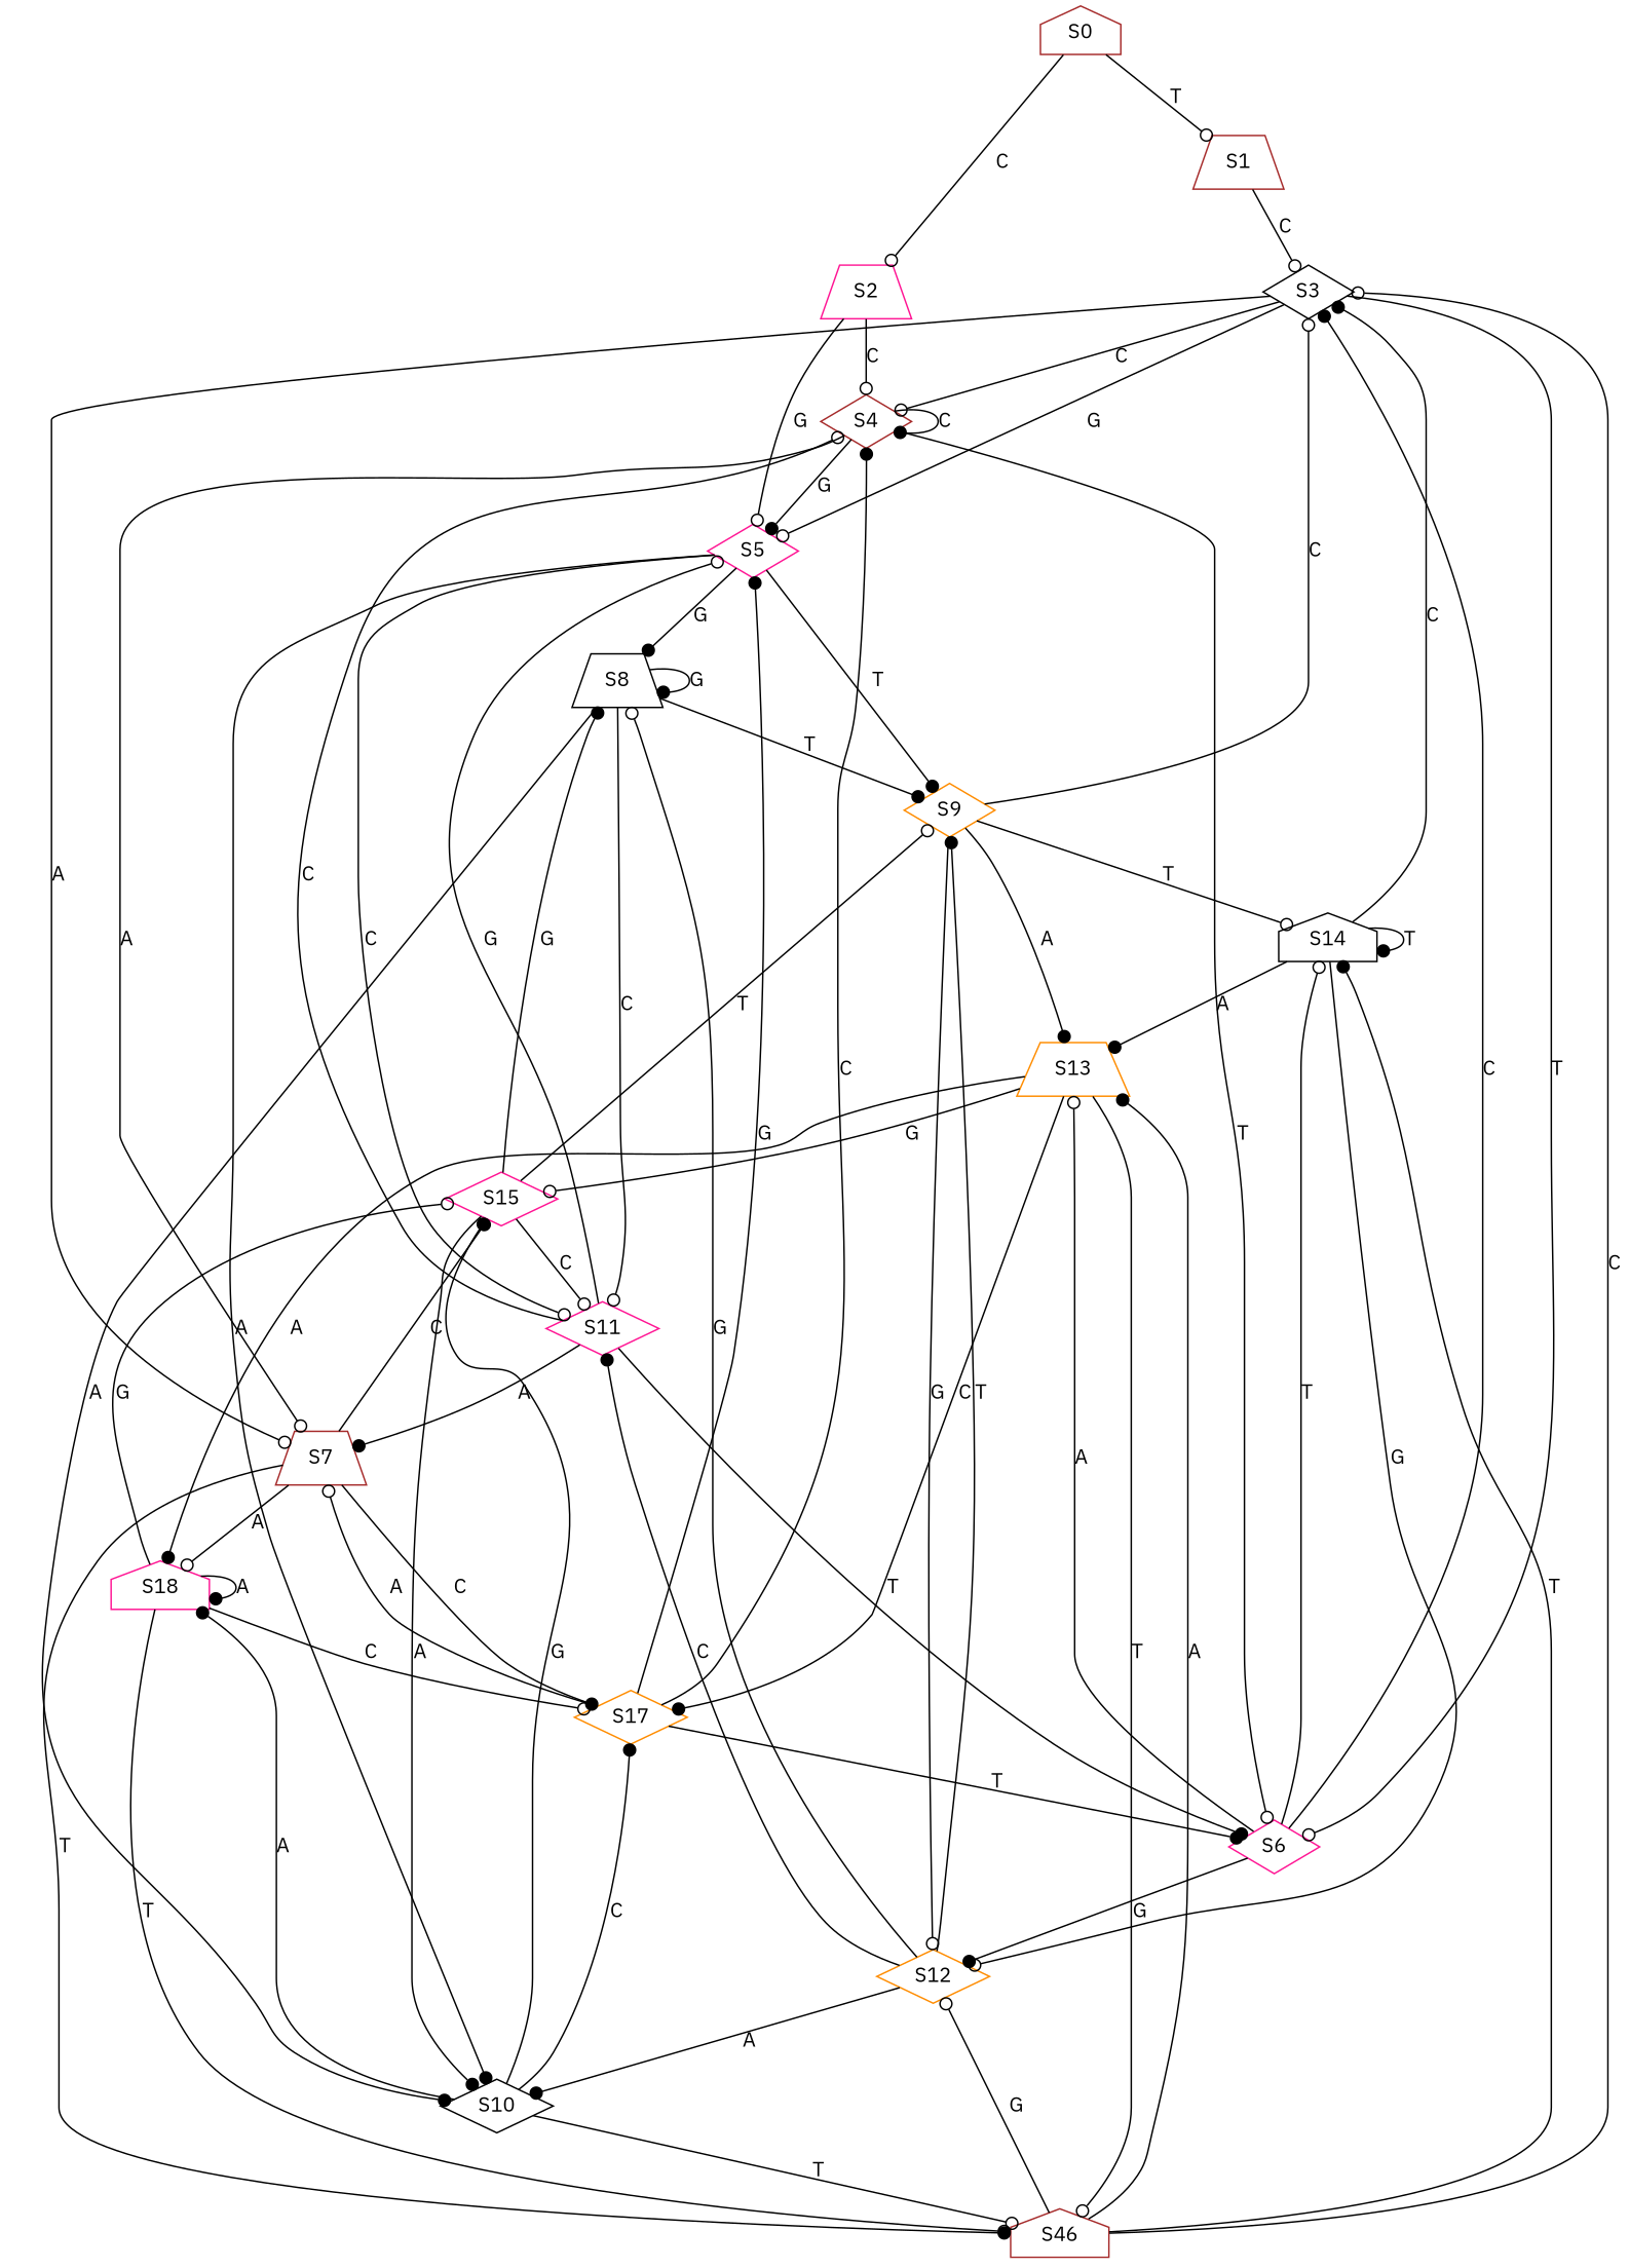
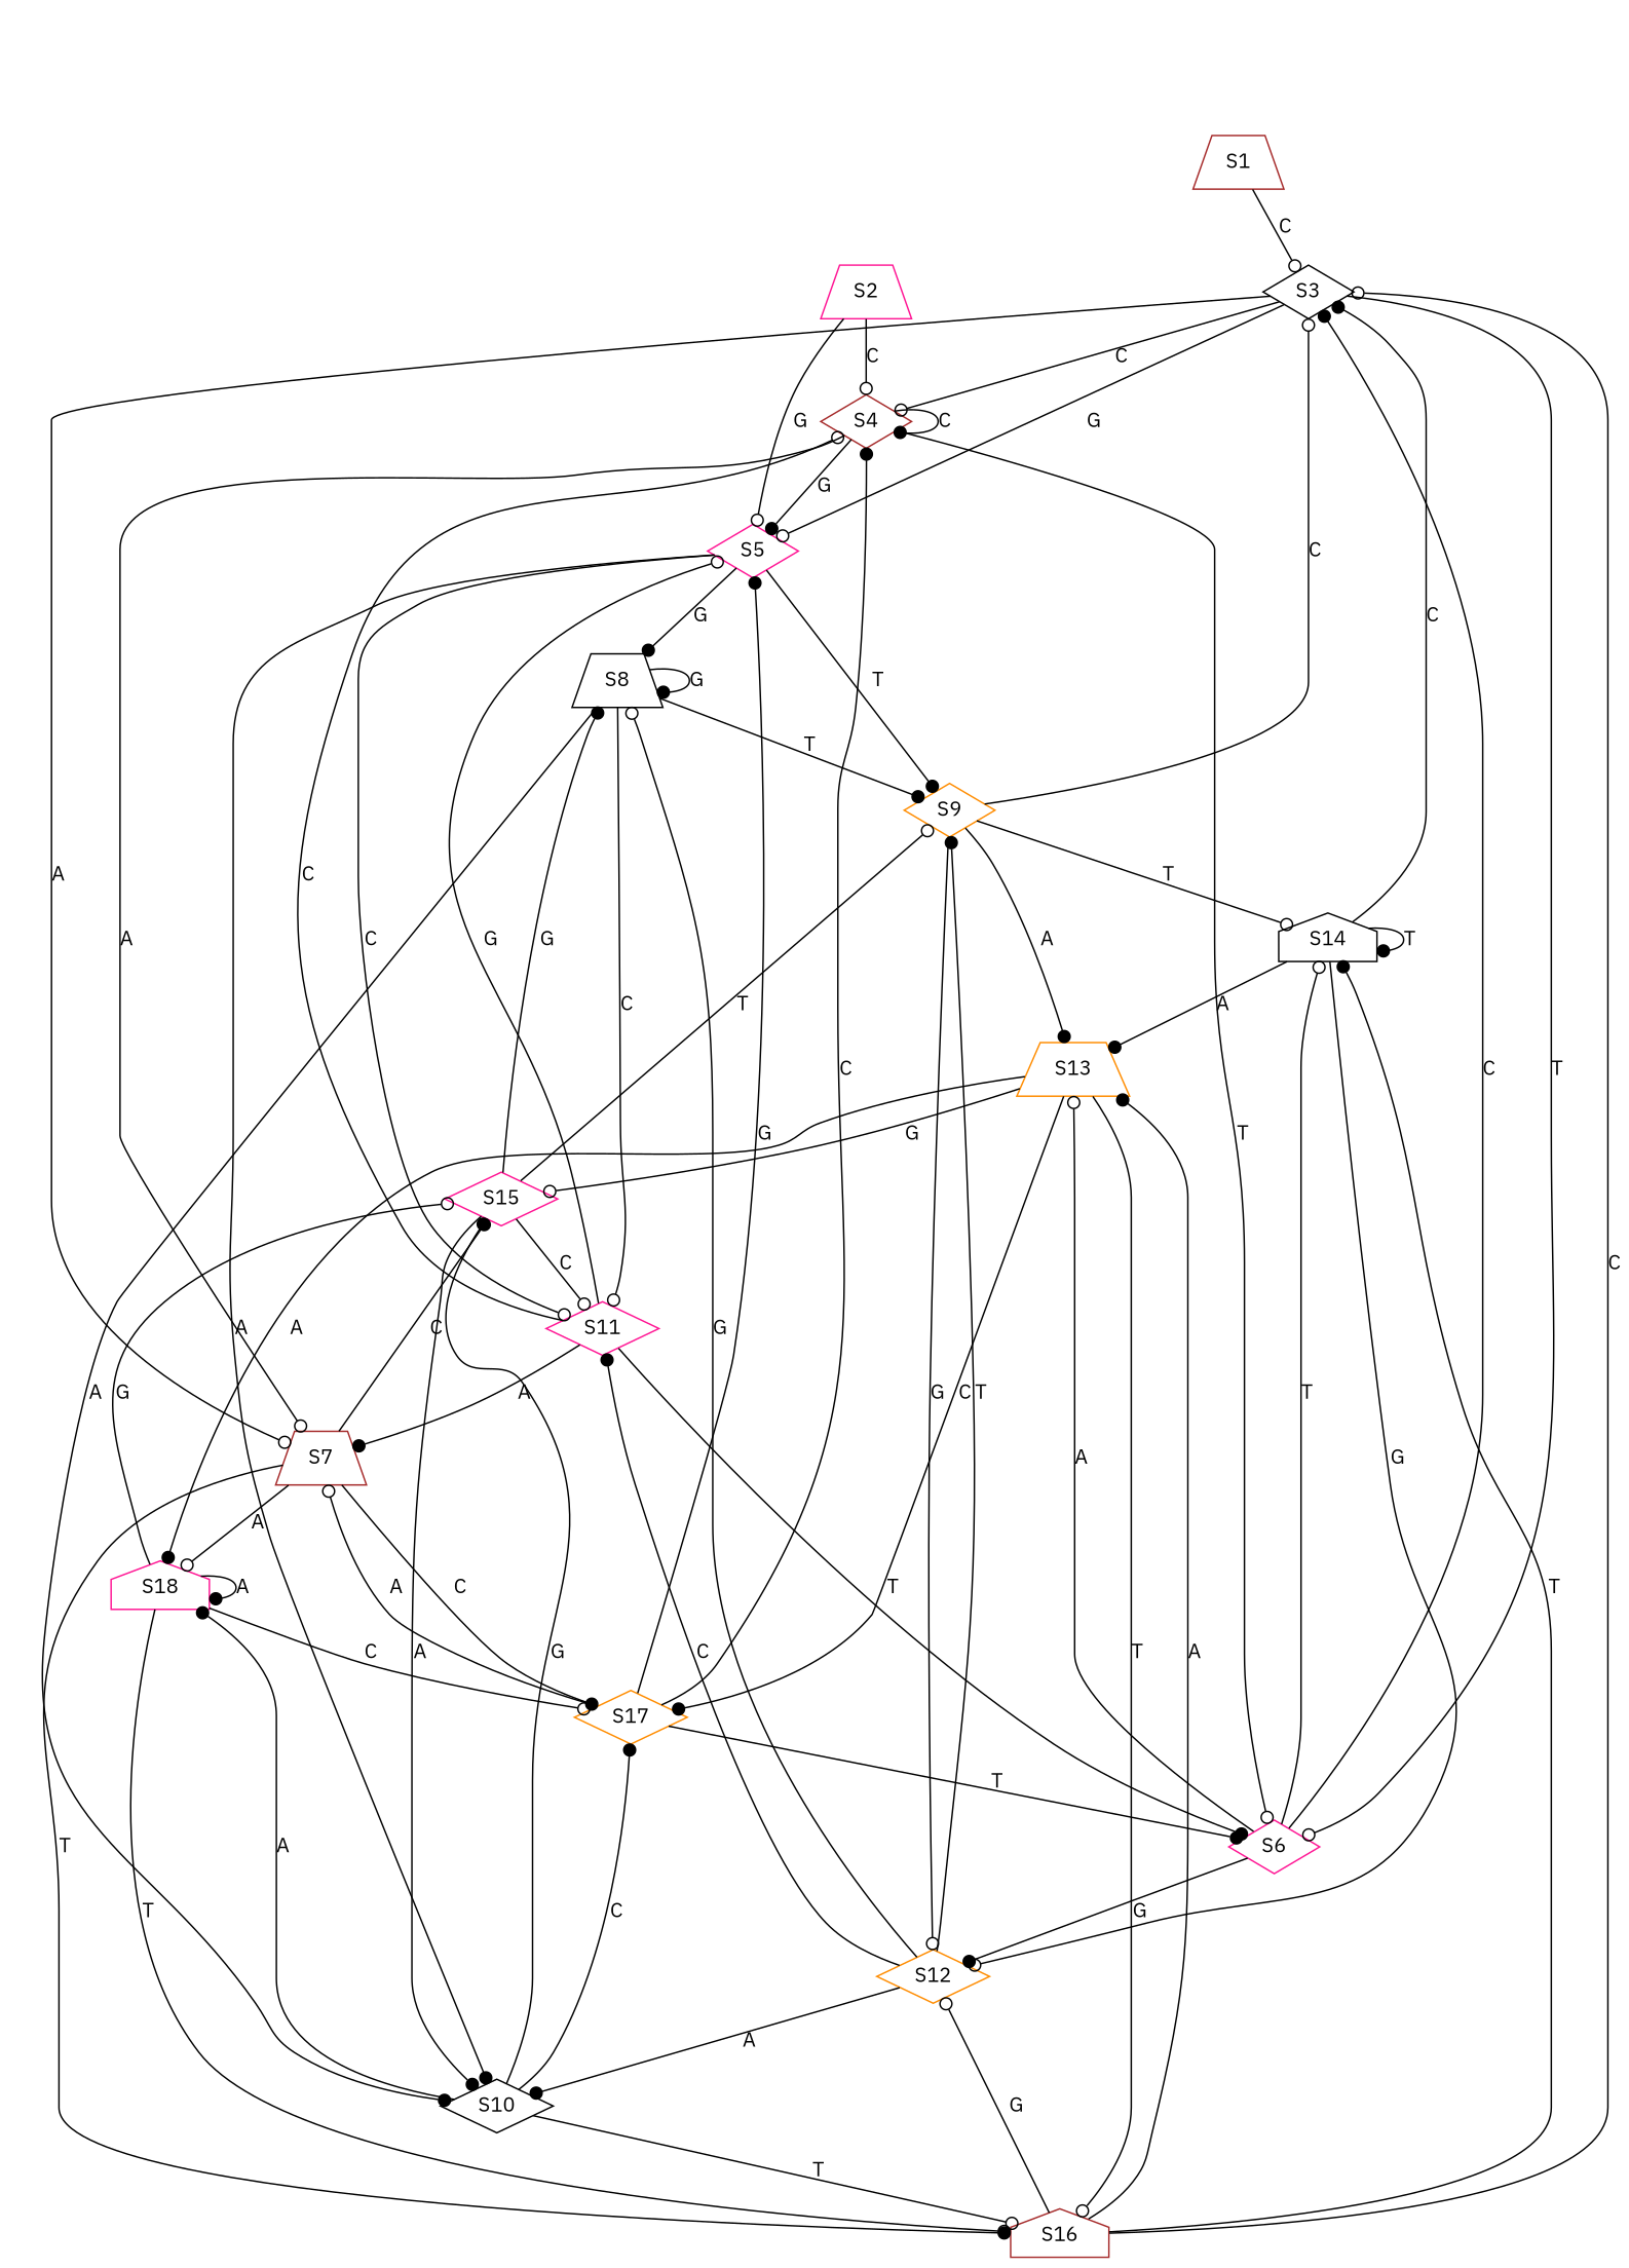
  strict digraph {
    fontname="IBM Plex Sans"
    node [color=deeppink fontname="IBM Plex Sans" shape=diamond]
    edge [arrowhead=dot fontname="IBM Plex Sans"]
-   S0 [color=brown shape=house]
    S1 [color=brown shape=trapezium]
    S2 [shape=trapezium]
    S3 [color=black]
    S4 [color=brown]
    S5
    S6
    S7 [color=brown shape=trapezium]
    S8 [color=black shape=trapezium]
    S9 [color=darkorange]
    S10 [color=black]
    S11
    S12 [color=darkorange]
    S13 [color=darkorange shape=trapezium]
    S14 [color=black shape=house]
    S15
-   S16 [color=brown shape=house label=S46]
+   S16 [color=brown shape=house]
    S17 [color=darkorange]
    S18 [shape=house]
-   S0 -> S1 [arrowhead=odot label=T]
-   S0 -> S2 [arrowhead=odot label=C]
    S1 -> S3 [arrowhead=odot label=C]
    S2 -> S4 [arrowhead=odot label=C]
    S2 -> S5 [arrowhead=odot label=G]
    S3 -> S4 [arrowhead=odot label=C]
    S3 -> S5 [arrowhead=odot label=G]
    S3 -> S6 [arrowhead=odot label=T]
    S3 -> S7 [arrowhead=odot label=A]
    S4 -> S4 [label=C]
    S4 -> S5 [label=G]
    S4 -> S6 [arrowhead=odot label=T]
    S4 -> S7 [arrowhead=odot label=A]
    S5 -> S8 [label=G]
    S5 -> S9 [label=T]
    S5 -> S10 [label=A]
    S5 -> S11 [arrowhead=odot label=C]
    S6 -> S3 [label=C]
    S6 -> S12 [label=G]
    S6 -> S13 [arrowhead=odot label=A]
    S6 -> S14 [arrowhead=odot label=T]
    S7 -> S15 [label=C]
    S7 -> S16 [label=T]
    S7 -> S17 [label=C]
    S7 -> S18 [arrowhead=odot label=A]
    S8 -> S8 [label=G]
    S8 -> S9 [label=T]
    S8 -> S10 [label=A]
    S8 -> S11 [arrowhead=odot label=C]
    S9 -> S3 [arrowhead=odot label=C]
    S9 -> S12 [arrowhead=odot label=G]
    S9 -> S13 [label=A]
    S9 -> S14 [arrowhead=odot label=T]
    S10 -> S15 [label=G]
    S10 -> S16 [arrowhead=odot label=T]
    S10 -> S17 [label=C]
    S10 -> S18 [label=A]
    S11 -> S4 [arrowhead=odot label=C]
    S11 -> S5 [arrowhead=odot label=G]
    S11 -> S6 [label=T]
    S11 -> S7 [label=A]
    S12 -> S8 [arrowhead=odot label=G]
    S12 -> S9 [label=T]
    S12 -> S10 [label=A]
    S12 -> S11 [label=C]
    S13 -> S15 [arrowhead=odot label=G]
    S13 -> S16 [arrowhead=odot label=T]
    S13 -> S17 [label=C]
    S13 -> S18 [label=A]
    S14 -> S3 [label=C]
    S14 -> S12 [arrowhead=odot label=G]
    S14 -> S13 [label=A]
    S14 -> S14 [label=T]
    S15 -> S8 [label=G]
    S15 -> S9 [arrowhead=odot label=T]
    S15 -> S10 [label=A]
    S15 -> S11 [arrowhead=odot label=C]
    S16 -> S3 [arrowhead=odot label=C]
    S16 -> S12 [arrowhead=odot label=G]
    S16 -> S13 [label=A]
    S16 -> S14 [label=T]
    S17 -> S4 [label=C]
    S17 -> S5 [label=G]
    S17 -> S6 [label=T]
    S17 -> S7 [arrowhead=odot label=A]
    S18 -> S15 [arrowhead=odot label=G]
    S18 -> S16 [arrowhead=odot label=T]
    S18 -> S17 [arrowhead=odot label=C]
    S18 -> S18 [label=A]
  }
